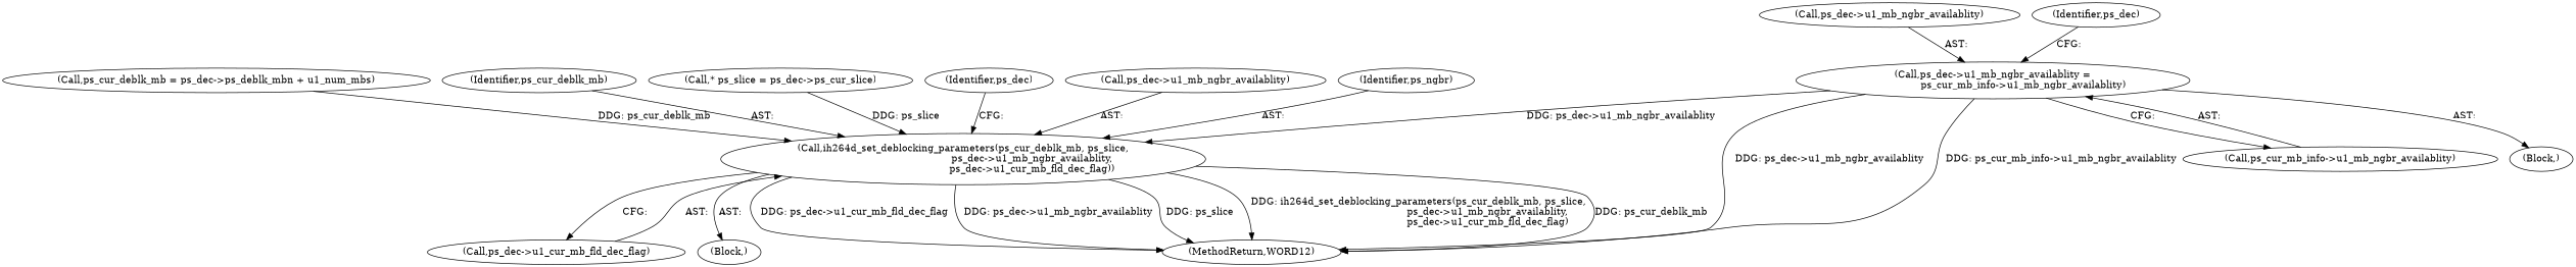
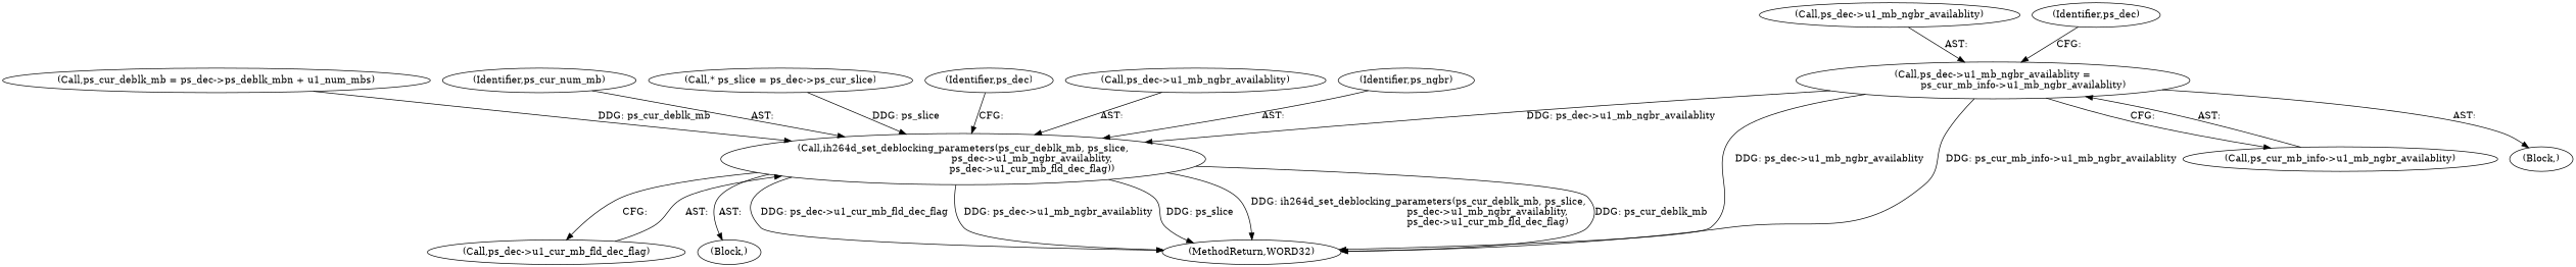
  digraph {
    fontname="DejaVu Serif"
    node [fontname="DejaVu Serif"]
    edge [fontname="DejaVu Serif"]
    n1 [label="(Call,ps_dec->u1_mb_ngbr_availablity =\n                    ps_cur_mb_info->u1_mb_ngbr_availablity)"]
    n2 [label="(Call,ih264d_set_deblocking_parameters(ps_cur_deblk_mb, ps_slice,\n                                             ps_dec->u1_mb_ngbr_availablity,\n                                             ps_dec->u1_cur_mb_fld_dec_flag))"]
-   n3 [label="(MethodReturn,WORD12)"]
+   n3 [label="(MethodReturn,WORD32)"]
    n4 [label="(Call,ps_cur_mb_info->u1_mb_ngbr_availablity)"]
    n5 [label="(Block,)"]
    n6 [label="(Call,ps_dec->u1_cur_mb_fld_dec_flag)"]
    n7 [label="(Block,)"]
    n8 [label="(Call,ps_cur_deblk_mb = ps_dec->ps_deblk_mbn + u1_num_mbs)"]
-   n9 [label="(Identifier,ps_cur_deblk_mb)"]
+   n9 [label="(Identifier,ps_cur_num_mb)"]
    n10 [label="(Call,* ps_slice = ps_dec->ps_cur_slice)"]
    n11 [label="(Call,ps_dec->u1_mb_ngbr_availablity)"]
    n12 [label="(Identifier,ps_dec)"]
    n13 [label="(Call,ps_dec->u1_mb_ngbr_availablity)"]
    n14 [label="(Identifier,ps_dec)"]
    n15 [label="(Identifier,ps_ngbr)"]
    n1 -> n2 [label="DDG: ps_dec->u1_mb_ngbr_availablity"]
    n1 -> n3 [label="DDG: ps_dec->u1_mb_ngbr_availablity"]
    n1 -> n3 [label="DDG: ps_cur_mb_info->u1_mb_ngbr_availablity"]
    n1 -> n4 [label="CFG: "]
    n1 -> n5 [label="AST: "]
    n2 -> n3 [label="DDG: ih264d_set_deblocking_parameters(ps_cur_deblk_mb, ps_slice,\n                                             ps_dec->u1_mb_ngbr_availablity,\n                                             ps_dec->u1_cur_mb_fld_dec_flag)"]
    n2 -> n3 [label="DDG: ps_cur_deblk_mb"]
    n2 -> n3 [label="DDG: ps_dec->u1_cur_mb_fld_dec_flag"]
    n2 -> n3 [label="DDG: ps_dec->u1_mb_ngbr_availablity"]
    n2 -> n3 [label="DDG: ps_slice"]
    n2 -> n6 [label="CFG: "]
    n2 -> n7 [label="AST: "]
    n4 -> n1 [label="AST: "]
    n6 -> n2 [label="AST: "]
    n8 -> n2 [label="DDG: ps_cur_deblk_mb"]
    n9 -> n2 [label="AST: "]
    n10 -> n2 [label="DDG: ps_slice"]
    n11 -> n1 [label="AST: "]
    n12 -> n2 [label="CFG: "]
    n13 -> n2 [label="AST: "]
    n14 -> n1 [label="CFG: "]
    n15 -> n2 [label="AST: "]
  }
